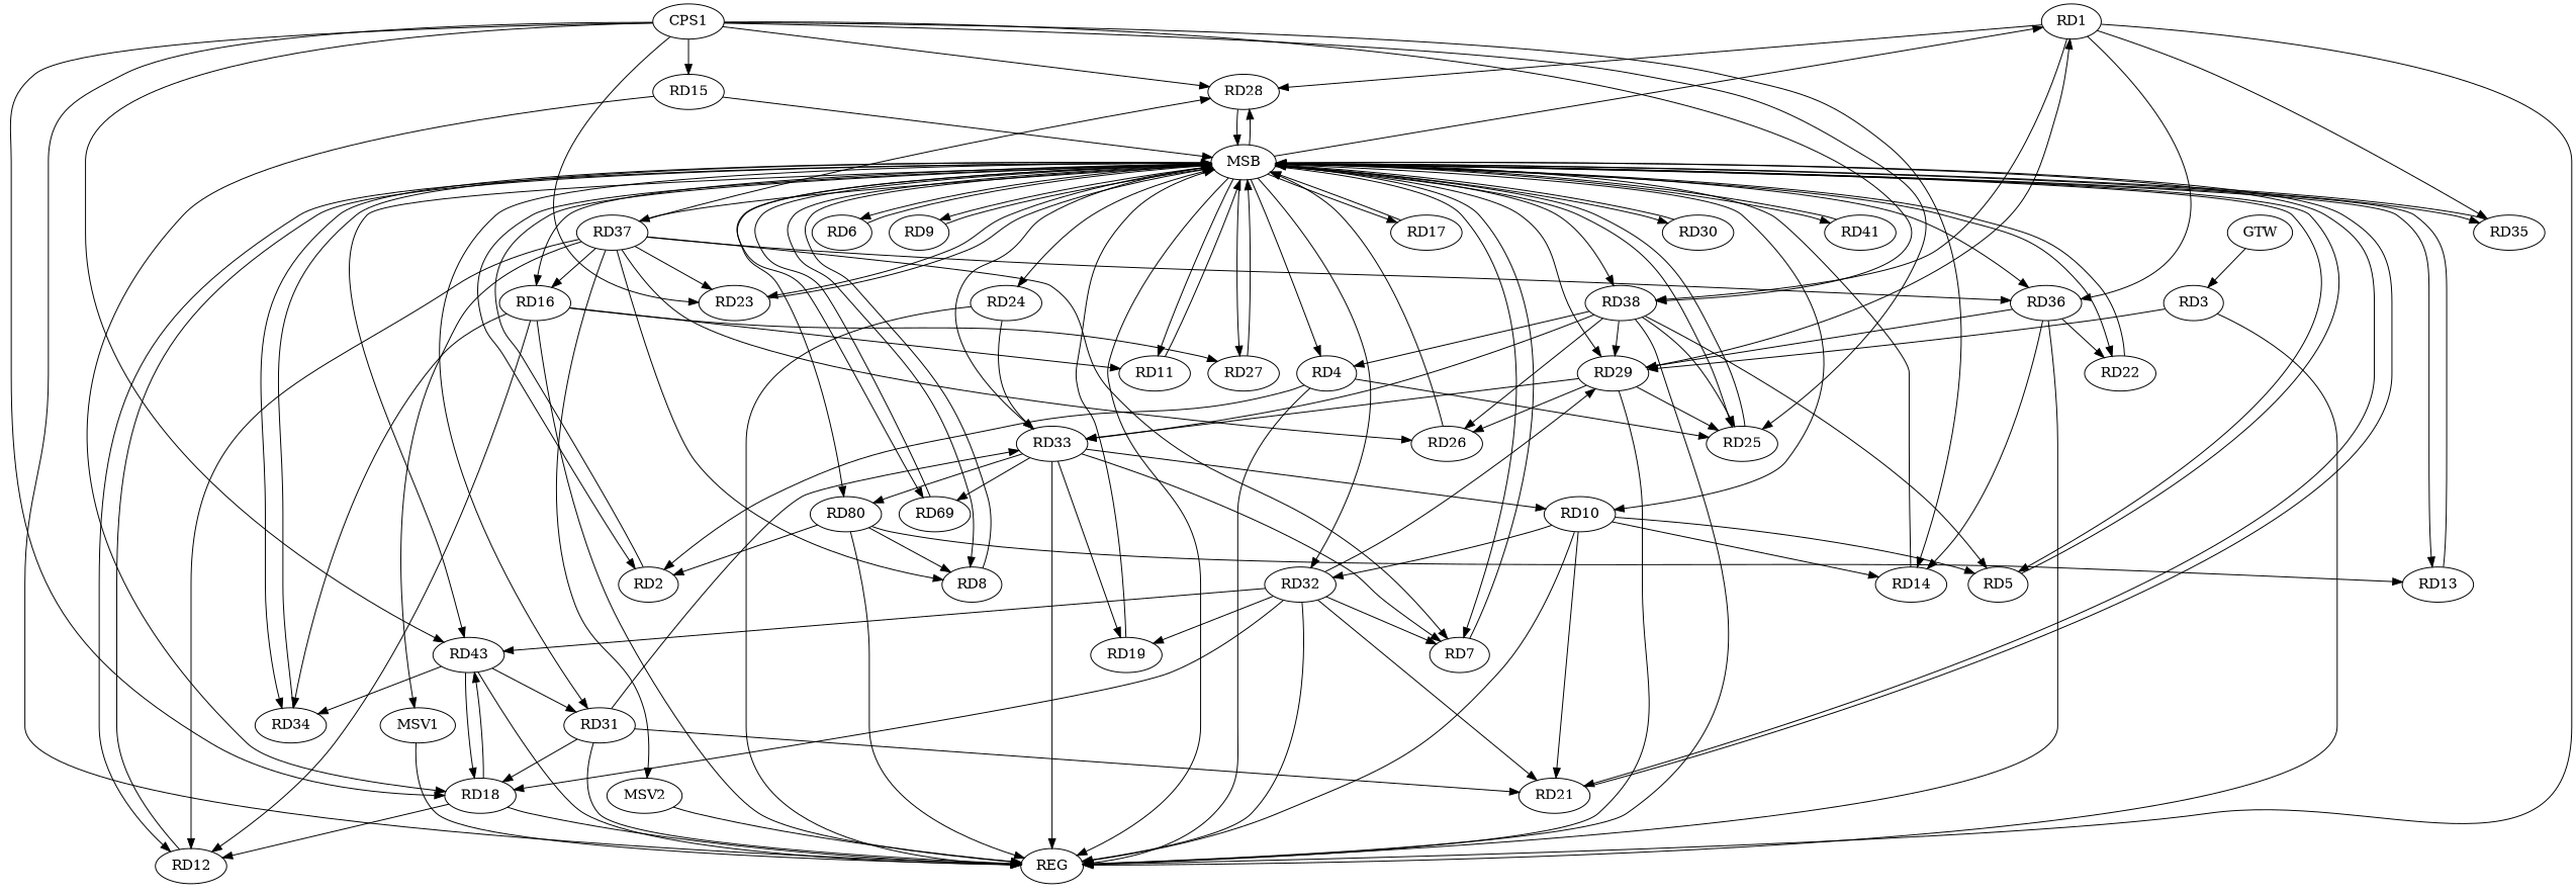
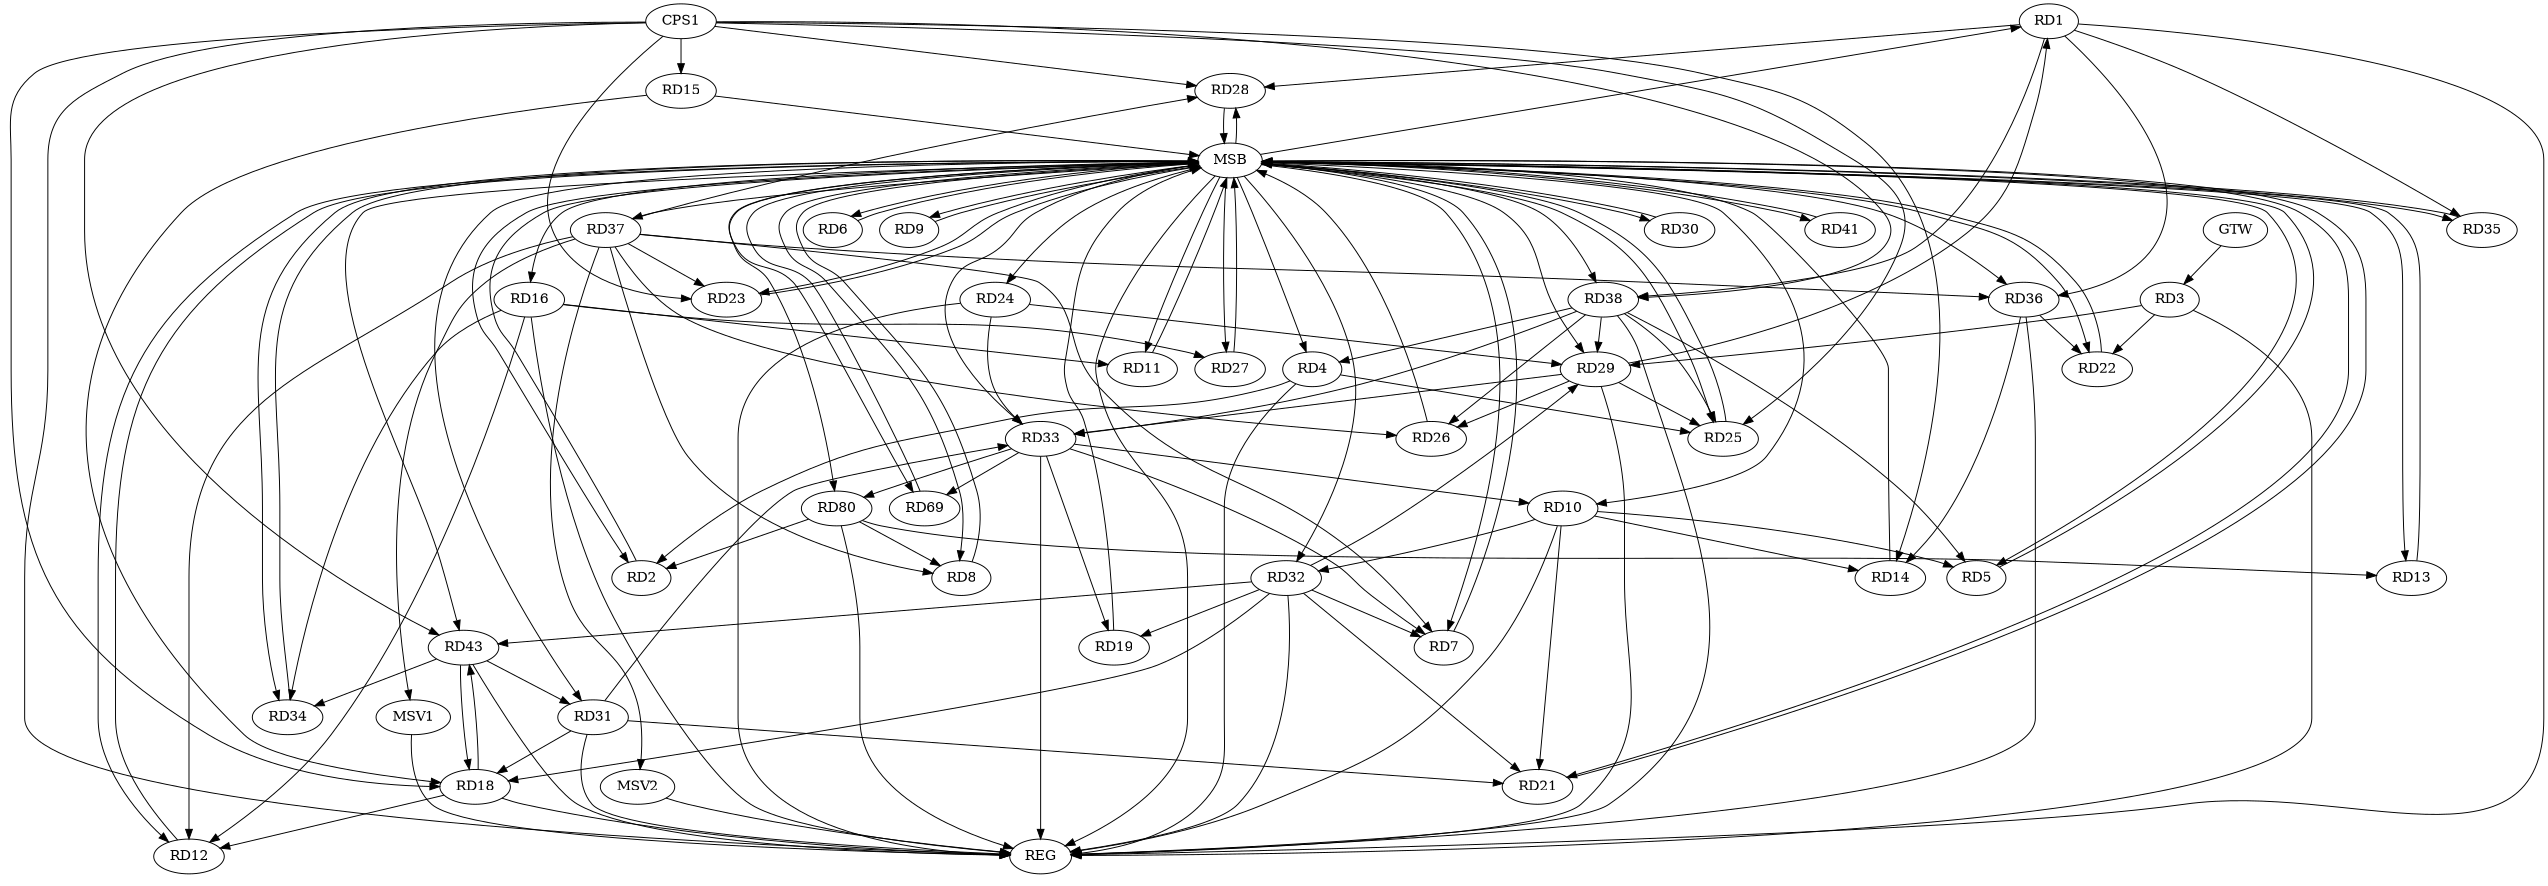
  strict digraph {
    n1 [label=RD1]
    n2 [label=RD28]
    n3 [label=RD35]
    n4 [label=RD36]
    n5 [label=RD38]
    n6 [label=REG]
    n7 [label=MSB]
    n8 [label=RD22]
    n9 [label=RD14]
    n10 [label=RD29]
    n11 [label=RD4]
    n12 [label=RD25]
    n13 [label=RD5]
    n14 [label=RD33]
    n15 [label=RD26]
    n16 [label=RD2]
    n17 [label=RD6]
    n18 [label=RD7]
    n19 [label=RD8]
    n20 [label=RD9]
    n21 [label=RD10]
    n22 [label=RD21]
    n23 [label=RD32]
    n24 [label=RD11]
    n25 [label=RD12]
    n26 [label=RD13]
    n27 [label=RD16]
    n28 [label=RD27]
    n29 [label=RD34]
-   n30 [label=RD17]
    n31 [label=RD43]
    n32 [label=RD80]
    n33 [label=RD23]
    n34 [label=RD24]
    n35 [label=RD30]
    n36 [label=RD31]
    n37 [label=RD69]
    n38 [label=RD37]
    n39 [label=RD41]
    n40 [label=RD3]
    n41 [label=RD18]
    n42 [label=RD19]
    n43 [label=RD15]
    n44 [label=MSV1]
    n45 [label=MSV2]
    n46 [label=CPS1]
    n47 [label=GTW]
    n1 -> n2
    n1 -> n3
    n1 -> n4
    n1 -> n5
    n1 -> n6
    n2 -> n7
    n3 -> n7
    n4 -> n6
    n4 -> n8
    n4 -> n9
    n5 -> n6
    n5 -> n10
    n5 -> n11
    n5 -> n12
    n5 -> n13
    n5 -> n14
    n5 -> n15
    n7 -> n1
    n7 -> n2
    n7 -> n3
    n7 -> n4
    n7 -> n5
    n7 -> n6
    n7 -> n8
    n7 -> n10
    n7 -> n11
    n7 -> n12
    n7 -> n13
    n7 -> n14
    n7 -> n16
    n7 -> n17
    n7 -> n18
    n7 -> n19
    n7 -> n20
    n7 -> n21
    n7 -> n22
    n7 -> n23
    n7 -> n24
    n7 -> n25
    n7 -> n26
    n7 -> n27
    n7 -> n28
    n7 -> n29
-   n7 -> n30
    n7 -> n31
    n7 -> n32
    n7 -> n33
    n7 -> n34
    n7 -> n35
    n7 -> n36
    n7 -> n37
    n7 -> n38
    n7 -> n39
    n8 -> n7
    n9 -> n7
    n10 -> n1
    n10 -> n6
    n10 -> n12
    n10 -> n14
    n10 -> n15
    n11 -> n6
    n11 -> n12
    n11 -> n16
    n12 -> n7
    n13 -> n7
    n14 -> n6
    n14 -> n18
    n14 -> n21
    n14 -> n32
    n14 -> n37
    n14 -> n42
    n15 -> n7
    n16 -> n7
    n17 -> n7
    n18 -> n7
    n19 -> n7
    n20 -> n7
    n21 -> n6
    n21 -> n9
    n21 -> n13
    n21 -> n22
    n21 -> n23
    n22 -> n7
    n23 -> n6
    n23 -> n10
    n23 -> n18
    n23 -> n22
    n23 -> n31
    n23 -> n41
    n23 -> n42
    n24 -> n7
    n25 -> n7
    n26 -> n7
    n27 -> n6
    n27 -> n24
    n27 -> n25
    n27 -> n28
    n27 -> n29
    n28 -> n7
    n29 -> n7
-   n30 -> n7
    n31 -> n6
    n31 -> n29
    n31 -> n36
    n31 -> n41
    n32 -> n6
    n32 -> n16
    n32 -> n19
    n32 -> n26
    n33 -> n7
    n34 -> n6
-   n4 -> n10
+   n34 -> n10
    n34 -> n14
    n35 -> n7
    n36 -> n6
    n36 -> n14
    n36 -> n22
    n36 -> n41
    n37 -> n7
    n38 -> n2
    n38 -> n4
    n38 -> n15
    n38 -> n18
    n38 -> n19
    n38 -> n25
-   n38 -> n27
    n38 -> n33
    n38 -> n44
    n38 -> n45
    n39 -> n7
    n40 -> n6
+   n40 -> n8
    n40 -> n10
    n41 -> n6
    n41 -> n25
    n41 -> n31
    n42 -> n7
    n43 -> n7
    n43 -> n41
    n44 -> n6
    n45 -> n6
    n46 -> n2
    n46 -> n5
    n46 -> n6
    n46 -> n9
    n46 -> n12
    n46 -> n31
    n46 -> n33
    n46 -> n41
    n46 -> n43
    n47 -> n40
  }
